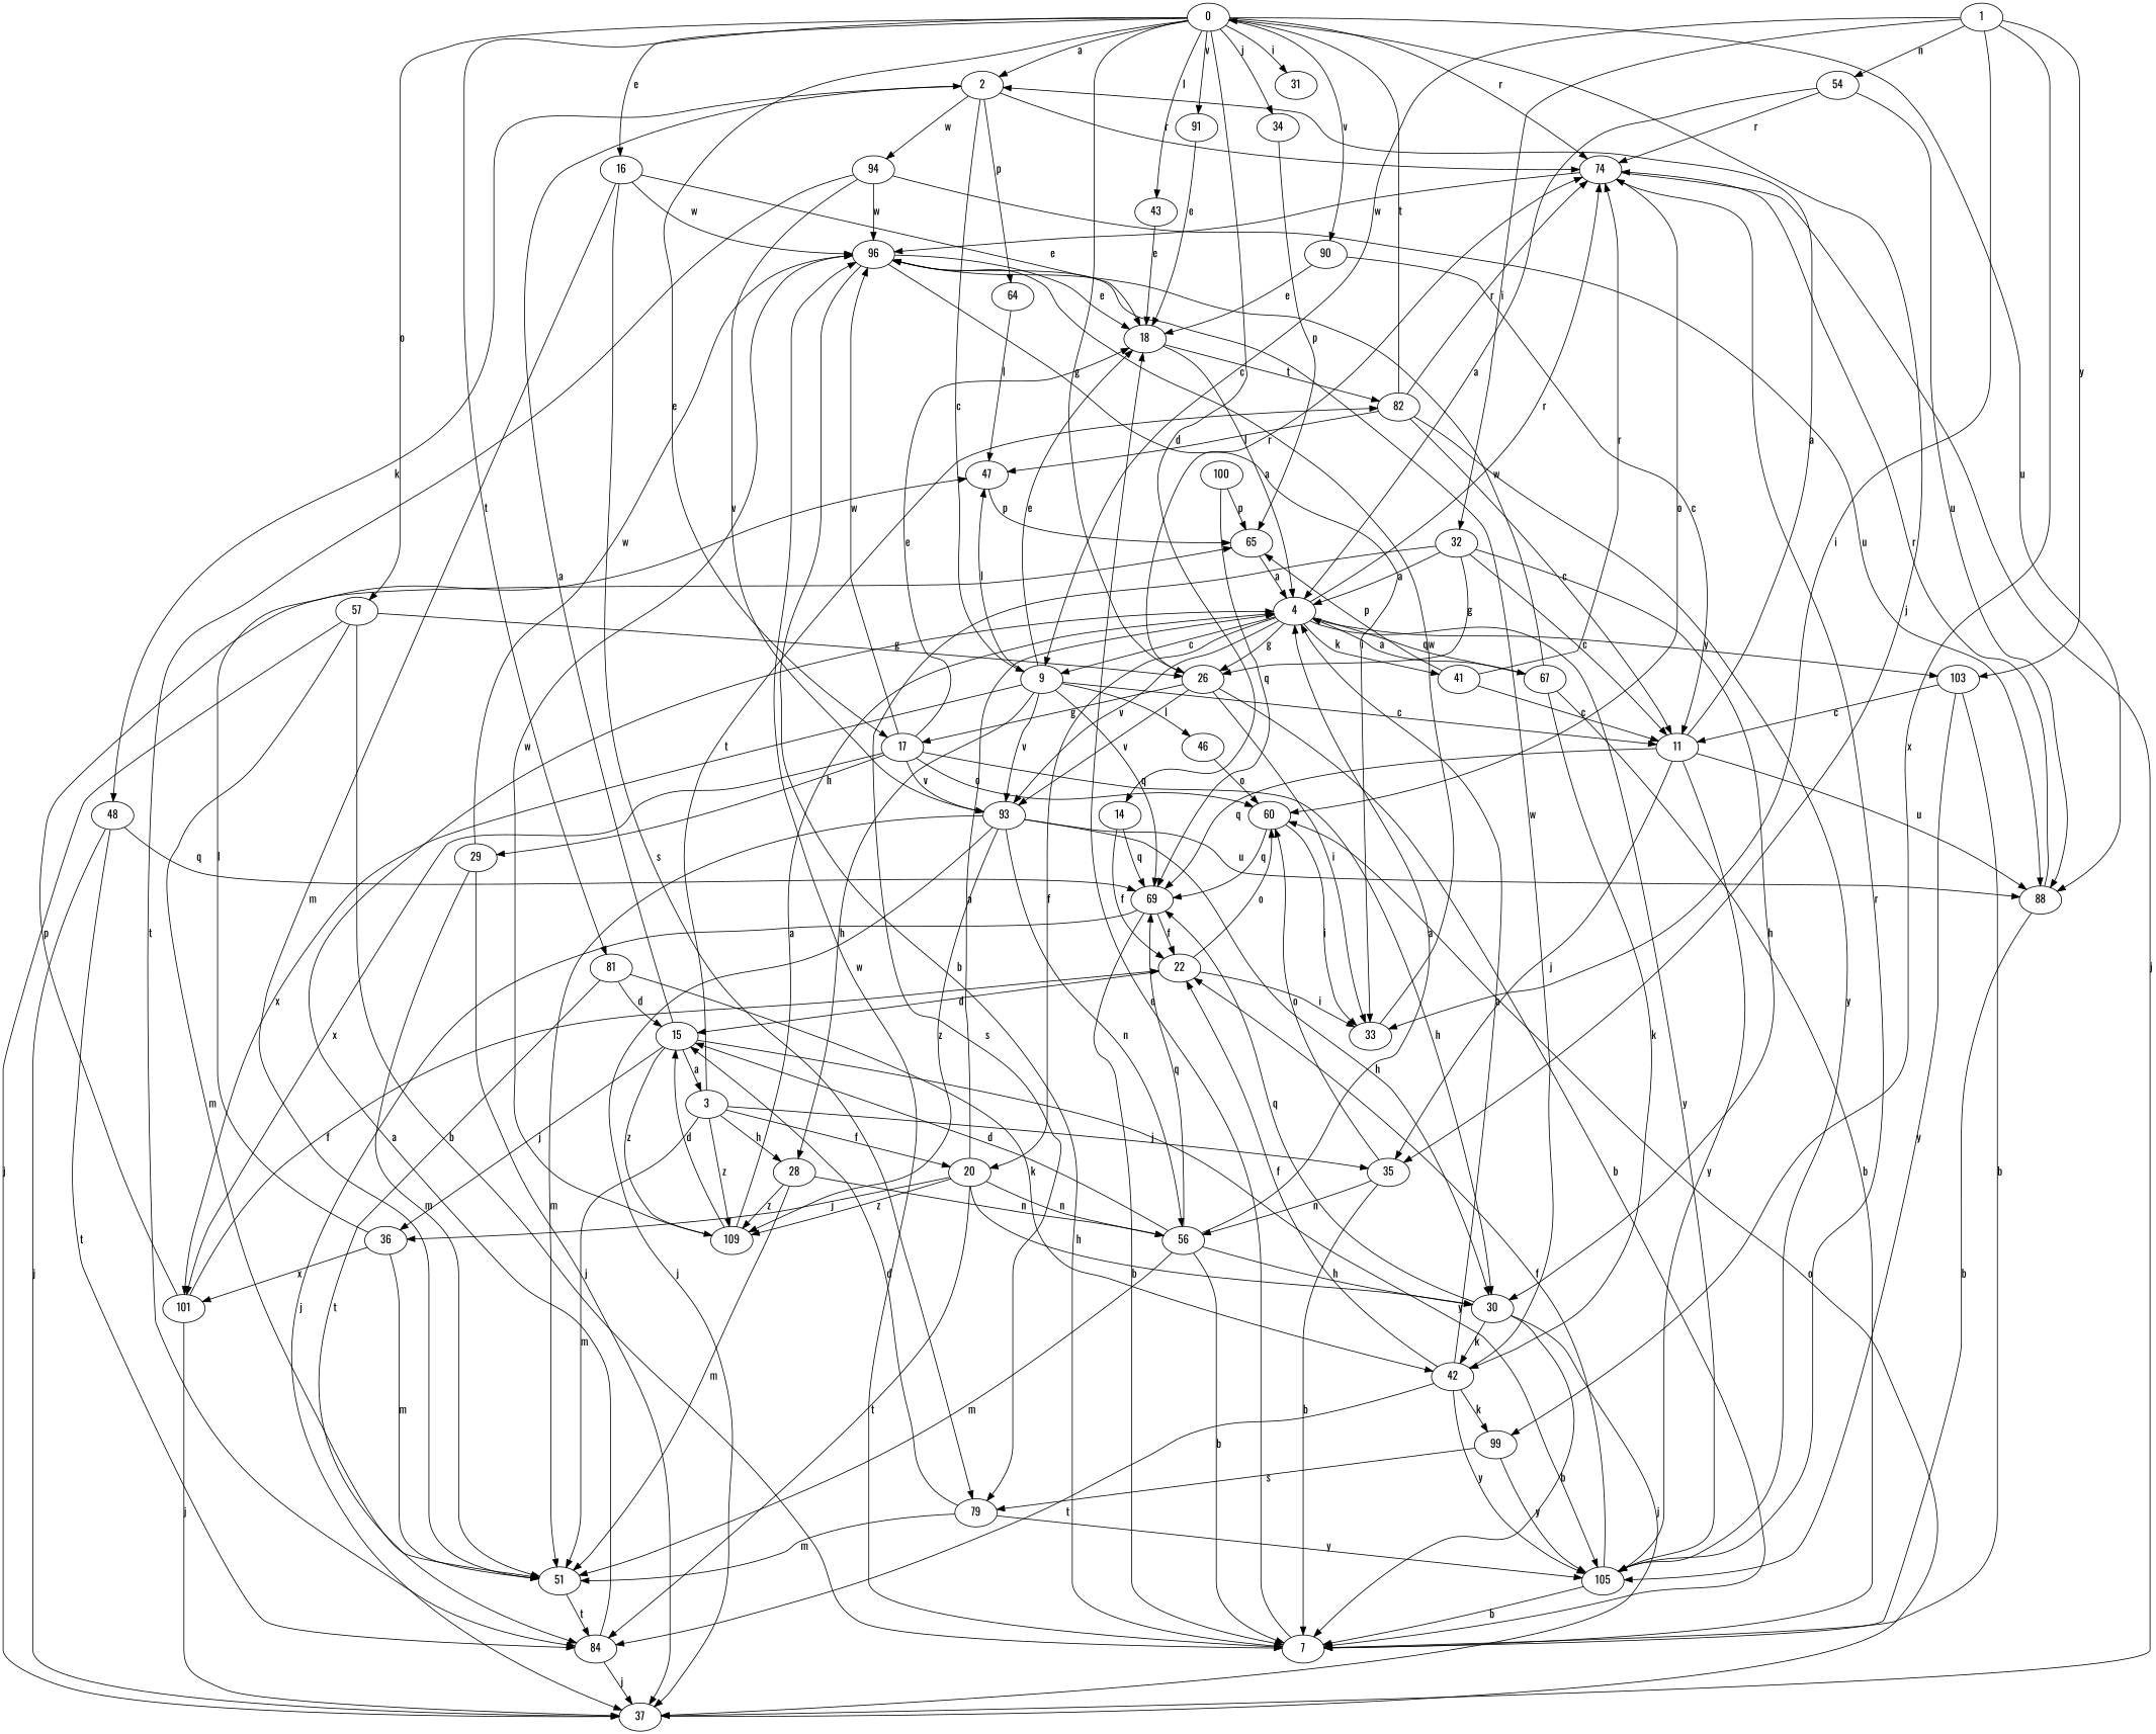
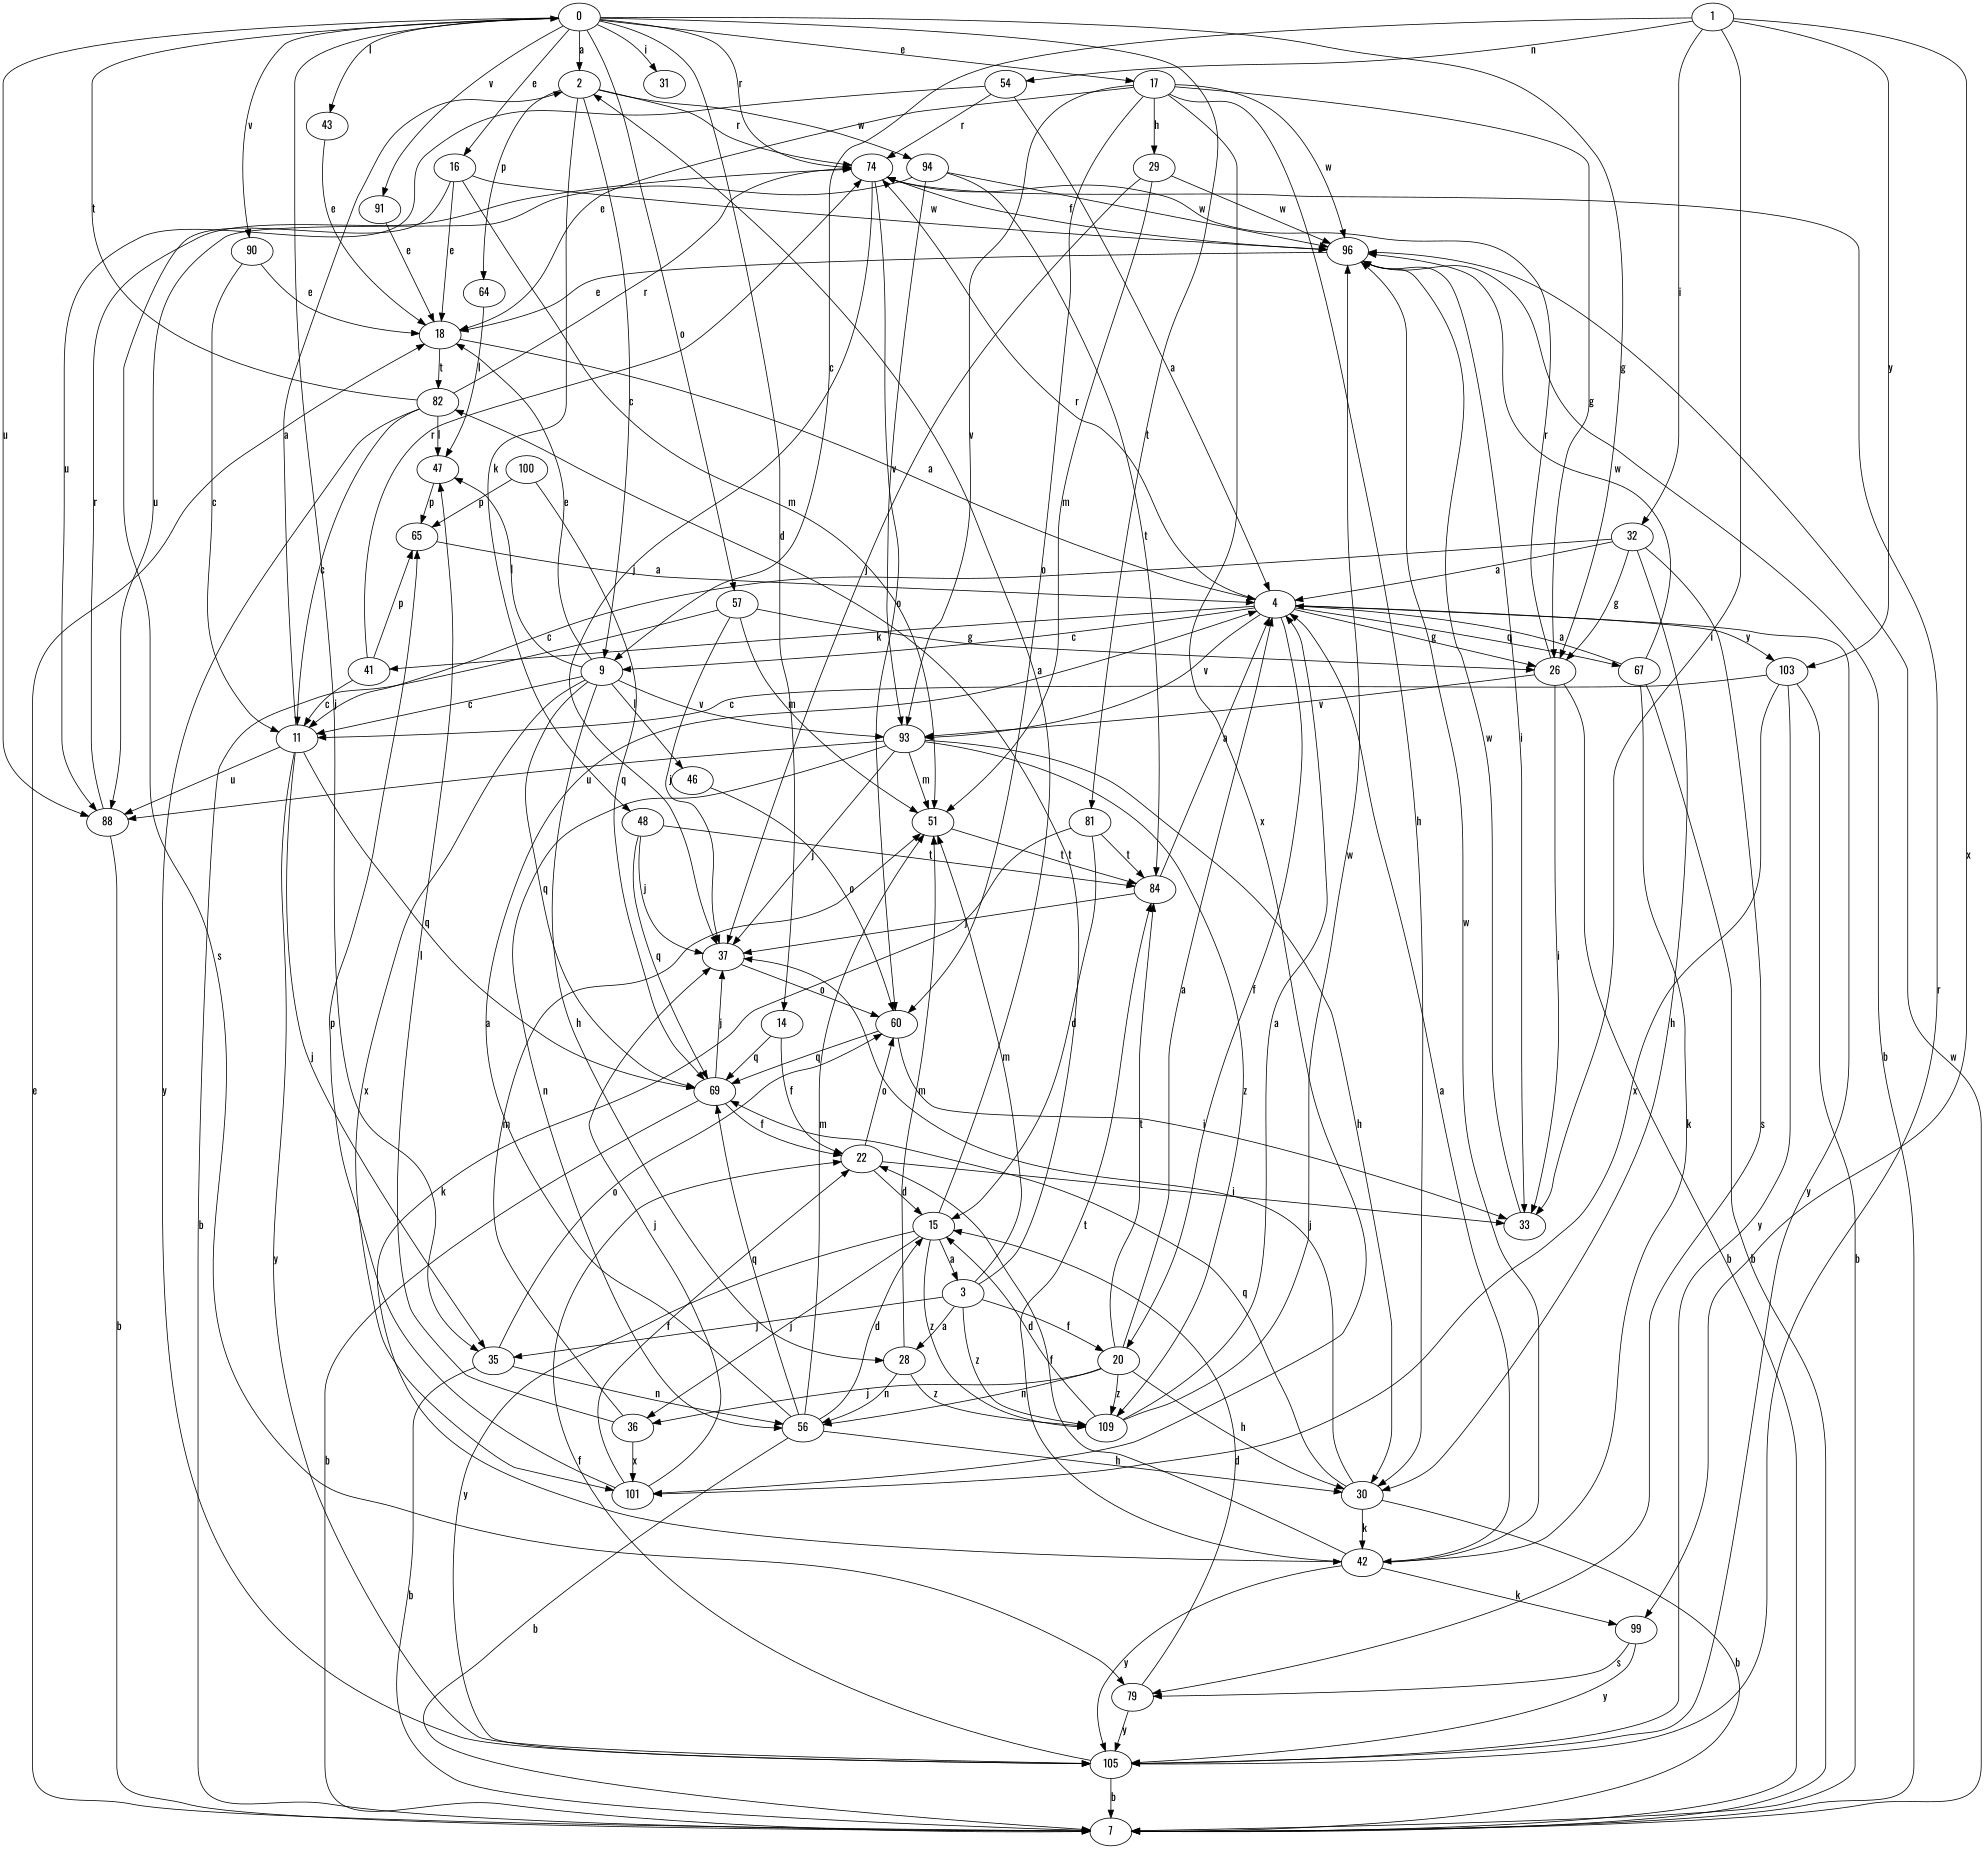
  strict digraph {
    fontname=Oswald
    node [fontname=Oswald]
    edge [fontname=Oswald]
    0
    2
    14
    16
    17
    26
    31
-   34
    35
    43
    57
    74
    81
    88
    90
    91
    9
    n18 [label=48]
    64
    94
    69
    22
    51
    18
    96
    79
    93
    101
    29
    30
    60
    33
    7
    65
    56
    37
    15
    84
    42
    82
    105
    11
    47
    1
    32
    54
    99
    103
    28
    46
    4
    3
    20
    109
    36
    41
    67
    100
    0 -> 2 [label=a]
    0 -> 14 [label=d]
    0 -> 16 [label=e]
    0 -> 17 [label=e]
    0 -> 26 [label=g]
    0 -> 31 [label=i]
-   0 -> 34 [label=j]
    0 -> 35 [label=j]
    0 -> 43 [label=l]
    0 -> 57 [label=o]
    0 -> 74 [label=r]
    0 -> 81 [label=t]
    0 -> 88 [label=u]
    0 -> 90 [label=v]
    0 -> 91 [label=v]
    2 -> 74 [label=r]
    2 -> 9 [label=c]
    2 -> n18 [label=k]
    2 -> 64 [label=p]
    2 -> 94 [label=w]
    14 -> 69 [label=q]
    14 -> 22 [label=f]
    16 -> 51 [label=m]
    16 -> 18 [label=e]
    16 -> 96 [label=w]
    16 -> 79 [label=s]
-   26 -> 17 [label=g]
+   17 -> 26 [label=g]
    17 -> 18 [label=e]
    17 -> 96 [label=w]
    17 -> 93 [label=v]
    17 -> 101 [label=x]
    17 -> 29 [label=h]
    17 -> 30 [label=h]
    17 -> 60 [label=o]
    26 -> 74 [label=r]
    26 -> 93 [label=v]
    26 -> 33 [label=i]
    26 -> 7 [label=b]
-   34 -> 65 [label=p]
    35 -> 60 [label=o]
    35 -> 7 [label=b]
    35 -> 56 [label=n]
    43 -> 18 [label=e]
    57 -> 26 [label=g]
    57 -> 51 [label=m]
    57 -> 7 [label=b]
    57 -> 37 [label=j]
-   74 -> 96 [label=w]
+   74 -> 96 [label=f]
    74 -> 60 [label=o]
    74 -> 37 [label=j]
    81 -> 15 [label=d]
    81 -> 84 [label=t]
    81 -> 42 [label=k]
    88 -> 74 [label=r]
    88 -> 7 [label=b]
    90 -> 18 [label=e]
    90 -> 11 [label=c]
    91 -> 18 [label=e]
    9 -> 69 [label=q]
    9 -> 18 [label=e]
    9 -> 93 [label=v]
    9 -> 101 [label=x]
    9 -> 11 [label=c]
    9 -> 47 [label=l]
    9 -> 28 [label=h]
    9 -> 46 [label=l]
    n18 -> 69 [label=q]
    n18 -> 37 [label=j]
    n18 -> 84 [label=t]
    64 -> 47 [label=l]
    94 -> 88 [label=u]
    94 -> 96 [label=w]
    94 -> 93 [label=v]
    94 -> 84 [label=t]
    69 -> 22 [label=f]
    69 -> 7 [label=b]
    69 -> 37 [label=j]
    22 -> 60 [label=o]
    22 -> 33 [label=i]
    22 -> 15 [label=d]
    51 -> 84 [label=t]
    18 -> 82 [label=t]
    18 -> 4 [label=a]
    96 -> 18 [label=e]
    96 -> 33 [label=i]
    96 -> 7 [label=b]
-   79 -> 51 [label=m]
    79 -> 15 [label=d]
    79 -> 105 [label=y]
    93 -> 88 [label=u]
    93 -> 51 [label=m]
    93 -> 30 [label=h]
    93 -> 56 [label=n]
    93 -> 37 [label=j]
    93 -> 109 [label=z]
    101 -> 22 [label=f]
    101 -> 65 [label=p]
    101 -> 37 [label=j]
    29 -> 51 [label=m]
    29 -> 96 [label=w]
    29 -> 37 [label=j]
    30 -> 69 [label=q]
    30 -> 7 [label=b]
    30 -> 37 [label=j]
    30 -> 42 [label=k]
    60 -> 69 [label=q]
    60 -> 33 [label=i]
    33 -> 96 [label=w]
    7 -> 18 [label=e]
    7 -> 96 [label=w]
    65 -> 4 [label=a]
    56 -> 69 [label=q]
    56 -> 51 [label=m]
    56 -> 30 [label=h]
    56 -> 7 [label=b]
    56 -> 15 [label=d]
    56 -> 4 [label=a]
    37 -> 60 [label=o]
    15 -> 2 [label=a]
    15 -> 105 [label=y]
    15 -> 3 [label=a]
    15 -> 109 [label=z]
    15 -> 36 [label=j]
    84 -> 37 [label=j]
    84 -> 4 [label=a]
    42 -> 22 [label=f]
    42 -> 96 [label=w]
    42 -> 84 [label=t]
    42 -> 105 [label=y]
    42 -> 99 [label=k]
    42 -> 4 [label=a]
    82 -> 0 [label=t]
    82 -> 74 [label=r]
    82 -> 105 [label=y]
    82 -> 11 [label=c]
    82 -> 47 [label=l]
    105 -> 74 [label=r]
    105 -> 22 [label=f]
    105 -> 7 [label=b]
    11 -> 2 [label=a]
    11 -> 35 [label=j]
    11 -> 88 [label=u]
    11 -> 69 [label=q]
    11 -> 105 [label=y]
    47 -> 65 [label=p]
    1 -> 9 [label=c]
    1 -> 33 [label=i]
    1 -> 32 [label=i]
    1 -> 54 [label=n]
    1 -> 99 [label=x]
    1 -> 103 [label=y]
    32 -> 26 [label=g]
    32 -> 79 [label=s]
    32 -> 30 [label=h]
    32 -> 11 [label=c]
    32 -> 4 [label=a]
    54 -> 74 [label=r]
    54 -> 88 [label=u]
    54 -> 4 [label=a]
    99 -> 79 [label=s]
    99 -> 105 [label=y]
+   103 -> 101 [label=x]
    103 -> 7 [label=b]
    103 -> 105 [label=y]
    103 -> 11 [label=c]
    28 -> 51 [label=m]
    28 -> 56 [label=n]
    28 -> 109 [label=z]
    46 -> 60 [label=o]
    4 -> 26 [label=g]
    4 -> 74 [label=r]
    4 -> 9 [label=c]
    4 -> 93 [label=v]
    4 -> 105 [label=y]
    4 -> 103 [label=y]
    4 -> 20 [label=f]
    4 -> 41 [label=k]
    4 -> 67 [label=q]
    3 -> 35 [label=j]
    3 -> 51 [label=m]
    3 -> 82 [label=t]
-   3 -> 28 [label=h]
+   3 -> 28 [label=a]
    3 -> 20 [label=f]
    3 -> 109 [label=z]
    20 -> 30 [label=h]
    20 -> 56 [label=n]
    20 -> 84 [label=t]
    20 -> 4 [label=a]
    20 -> 109 [label=z]
    20 -> 36 [label=j]
    109 -> 96 [label=w]
    109 -> 15 [label=d]
    109 -> 4 [label=a]
    36 -> 51 [label=m]
    36 -> 101 [label=x]
    36 -> 47 [label=l]
    41 -> 74 [label=r]
    41 -> 65 [label=p]
    41 -> 11 [label=c]
    67 -> 96 [label=w]
    67 -> 7 [label=b]
    67 -> 42 [label=k]
    67 -> 4 [label=a]
    100 -> 69 [label=q]
    100 -> 65 [label=p]
  }
